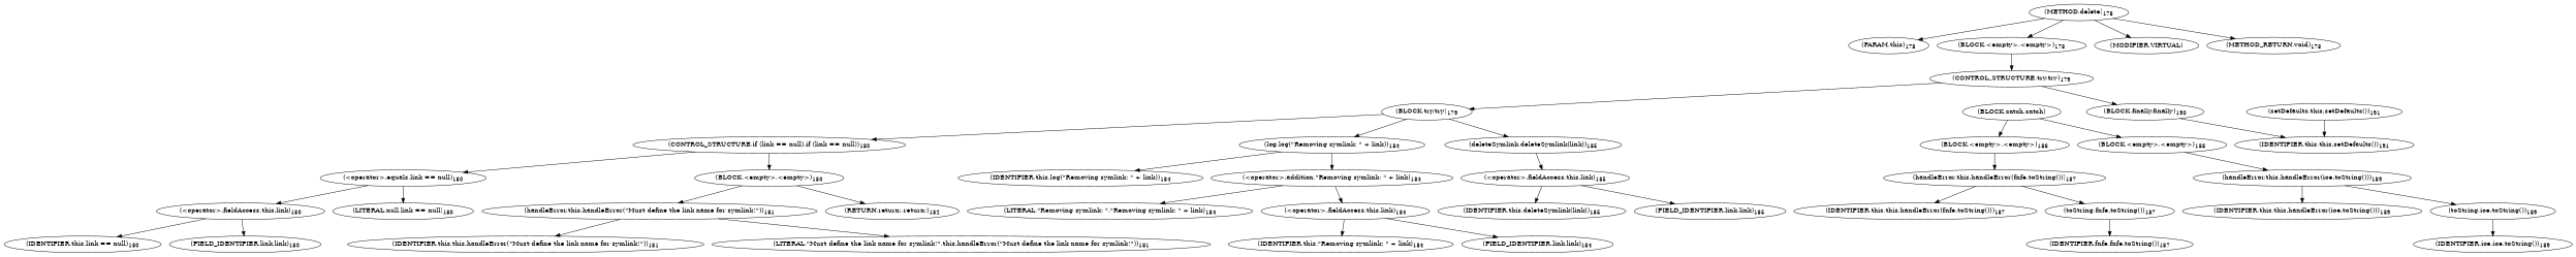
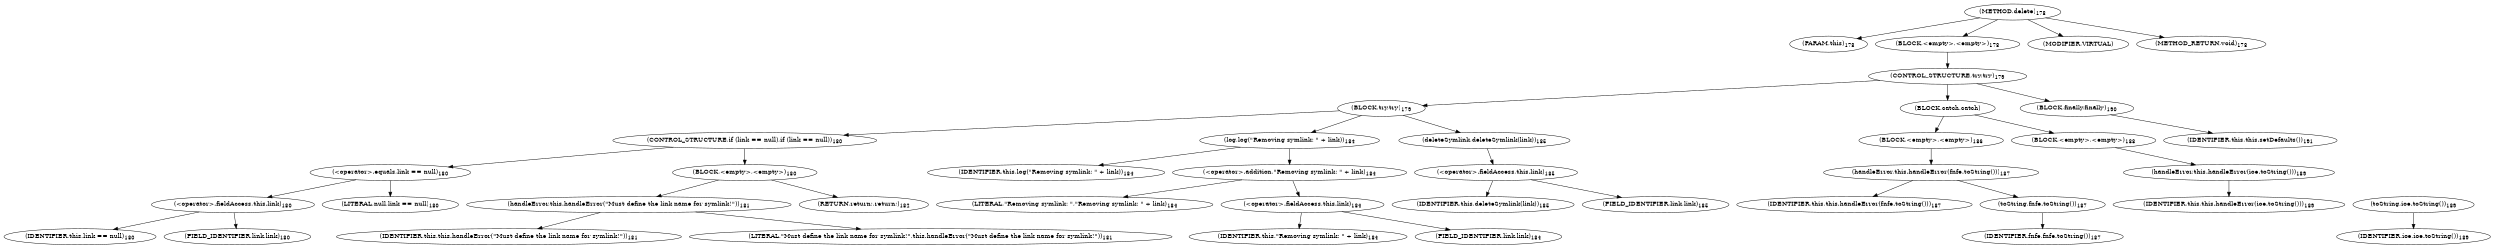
  digraph {
    n1 [label=<(METHOD,delete)<SUB>178</SUB>>]
    n2 [label=<(PARAM,this)<SUB>178</SUB>>]
    n3 [label=<(BLOCK,&lt;empty&gt;,&lt;empty&gt;)<SUB>178</SUB>>]
    n4 [label=<(MODIFIER,VIRTUAL)>]
    n5 [label=<(METHOD_RETURN,void)<SUB>178</SUB>>]
    n6 [label=<(CONTROL_STRUCTURE,try,try)<SUB>179</SUB>>]
    n7 [label=<(BLOCK,try,try)<SUB>179</SUB>>]
    n8 [label=<(BLOCK,catch,catch)>]
    n9 [label=<(BLOCK,finally,finally)<SUB>190</SUB>>]
    n10 [label=<(CONTROL_STRUCTURE,if (link == null),if (link == null))<SUB>180</SUB>>]
    n11 [label=<(log,log(&quot;Removing symlink: &quot; + link))<SUB>184</SUB>>]
    n12 [label=<(deleteSymlink,deleteSymlink(link))<SUB>185</SUB>>]
    n13 [label=<(BLOCK,&lt;empty&gt;,&lt;empty&gt;)<SUB>186</SUB>>]
    n14 [label=<(BLOCK,&lt;empty&gt;,&lt;empty&gt;)<SUB>188</SUB>>]
    n15 [label=<(IDENTIFIER,this,this.setDefaults())<SUB>191</SUB>>]
    n16 [label=<(&lt;operator&gt;.equals,link == null)<SUB>180</SUB>>]
    n17 [label=<(BLOCK,&lt;empty&gt;,&lt;empty&gt;)<SUB>180</SUB>>]
    n18 [label=<(IDENTIFIER,this,log(&quot;Removing symlink: &quot; + link))<SUB>184</SUB>>]
    n19 [label=<(&lt;operator&gt;.addition,&quot;Removing symlink: &quot; + link)<SUB>184</SUB>>]
    n20 [label=<(&lt;operator&gt;.fieldAccess,this.link)<SUB>185</SUB>>]
    n21 [label=<(&lt;operator&gt;.fieldAccess,this.link)<SUB>180</SUB>>]
    n22 [label=<(LITERAL,null,link == null)<SUB>180</SUB>>]
    n23 [label=<(handleError,this.handleError(&quot;Must define the link name for symlink!&quot;))<SUB>181</SUB>>]
    n24 [label=<(RETURN,return;,return;)<SUB>182</SUB>>]
    n25 [label=<(IDENTIFIER,this,link == null)<SUB>180</SUB>>]
    n26 [label=<(FIELD_IDENTIFIER,link,link)<SUB>180</SUB>>]
    n27 [label=<(IDENTIFIER,this,this.handleError(&quot;Must define the link name for symlink!&quot;))<SUB>181</SUB>>]
    n28 [label=<(LITERAL,&quot;Must define the link name for symlink!&quot;,this.handleError(&quot;Must define the link name for symlink!&quot;))<SUB>181</SUB>>]
    n29 [label=<(LITERAL,&quot;Removing symlink: &quot;,&quot;Removing symlink: &quot; + link)<SUB>184</SUB>>]
    n30 [label=<(&lt;operator&gt;.fieldAccess,this.link)<SUB>184</SUB>>]
    n31 [label=<(IDENTIFIER,this,&quot;Removing symlink: &quot; + link)<SUB>184</SUB>>]
    n32 [label=<(FIELD_IDENTIFIER,link,link)<SUB>184</SUB>>]
    n33 [label=<(IDENTIFIER,this,deleteSymlink(link))<SUB>185</SUB>>]
    n34 [label=<(FIELD_IDENTIFIER,link,link)<SUB>185</SUB>>]
    n35 [label=<(handleError,this.handleError(fnfe.toString()))<SUB>187</SUB>>]
    n36 [label=<(handleError,this.handleError(ioe.toString()))<SUB>189</SUB>>]
    n37 [label=<(IDENTIFIER,this,this.handleError(fnfe.toString()))<SUB>187</SUB>>]
    n38 [label=<(toString,fnfe.toString())<SUB>187</SUB>>]
    n39 [label=<(IDENTIFIER,fnfe,fnfe.toString())<SUB>187</SUB>>]
    n40 [label=<(IDENTIFIER,this,this.handleError(ioe.toString()))<SUB>189</SUB>>]
    n41 [label=<(toString,ioe.toString())<SUB>189</SUB>>]
    n42 [label=<(IDENTIFIER,ioe,ioe.toString())<SUB>189</SUB>>]
-   n43 [label=<(setDefaults,this.setDefaults())<SUB>191</SUB>>]
    n1 -> n2
    n1 -> n3
    n1 -> n4
    n1 -> n5
    n3 -> n6
    n6 -> n7
+   n6 -> n8
    n6 -> n9
    n7 -> n10
    n7 -> n11
    n7 -> n12
    n8 -> n13
    n8 -> n14
    n9 -> n15
    n10 -> n16
    n10 -> n17
    n11 -> n18
    n11 -> n19
    n12 -> n20
    n13 -> n35
    n14 -> n36
    n16 -> n21
    n16 -> n22
    n17 -> n23
    n17 -> n24
    n19 -> n29
    n19 -> n30
    n20 -> n33
    n20 -> n34
    n21 -> n25
    n21 -> n26
    n23 -> n27
    n23 -> n28
    n30 -> n31
    n30 -> n32
    n35 -> n37
    n35 -> n38
    n36 -> n40
-   n36 -> n41
    n38 -> n39
    n41 -> n42
-   n43 -> n15
  }
